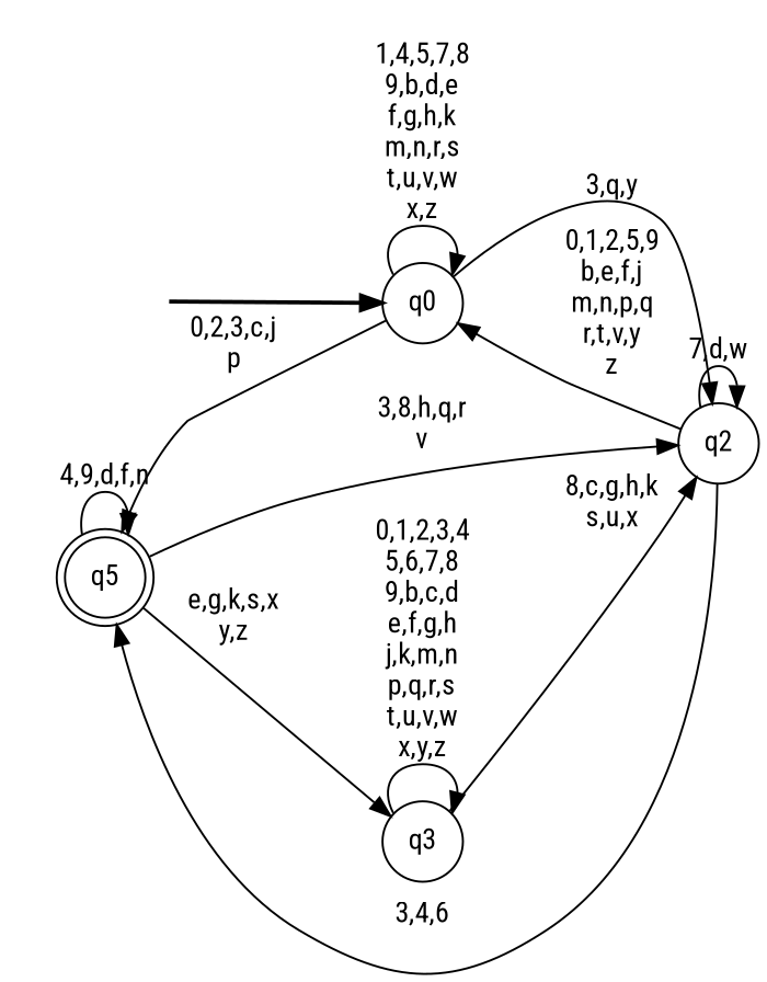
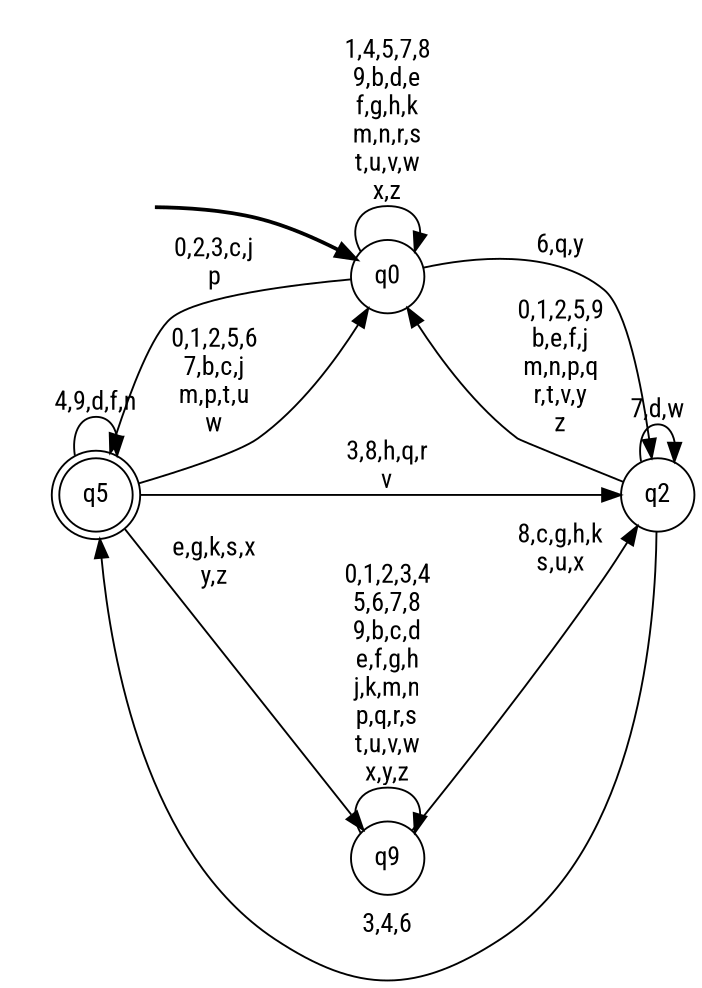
  digraph {
    fontname="Roboto Condensed"
    rankdir=LR
    node [fontname="Roboto Condensed" shape=circle style="rounded,filled" color=black fillcolor=white]
    edge [fontname="Roboto Condensed"]
    __start0 [height=0 shape=none style=invis width=0 color="" fillcolor=""]
    n2 [label=q0]
    n3 [label=q5 shape=doublecircle]
    n4 [label=q2 style=filled]
-   n5 [label=q3 style=filled]
+   n5 [label=q9 style=filled]
    subgraph cluster_1 {
      nodesep=0.15
      ranksep=0.15
      style=invis
      __start0
      n2
    }
    __start0 -> n2 [penwidth=2]
    n2 -> n2 [label="1,4,5,7,8\n9,b,d,e\nf,g,h,k\nm,n,r,s\nt,u,v,w\nx,z"]
    n2 -> n3 [label="0,2,3,c,j\np"]
-   n2 -> n4 [label="3,q,y"]
+   n2 -> n4 [label="6,q,y"]
+   n3 -> n2 [label="0,1,2,5,6\n7,b,c,j\nm,p,t,u\nw"]
    n3 -> n3 [label="4,9,d,f,n"]
    n3 -> n4 [label="3,8,h,q,r\nv"]
    n3 -> n5 [label="e,g,k,s,x\ny,z"]
    n4 -> n2 [label="0,1,2,5,9\nb,e,f,j\nm,n,p,q\nr,t,v,y\nz"]
    n4 -> n3 [label="3,4,6"]
    n4 -> n4 [label="7,d,w"]
    n5 -> n4 [label="8,c,g,h,k\ns,u,x"]
    n5 -> n5 [label="0,1,2,3,4\n5,6,7,8\n9,b,c,d\ne,f,g,h\nj,k,m,n\np,q,r,s\nt,u,v,w\nx,y,z"]
  }
